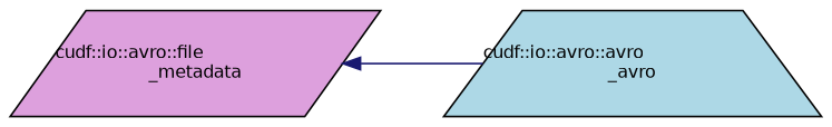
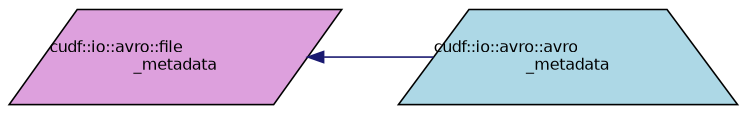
  digraph {
    rankdir=LR
    node [color=black fontname=Helvetica fontsize=10 style=filled]
    n1 [fillcolor=plum height=0.2 label="cudf::io::avro::file\l_metadata" shape=parallelogram width=0.4]
-   n2 [fillcolor=lightblue height=0.2 label="cudf::io::avro::avro\l_avro" shape=trapezium width=0.4]
+   n2 [fillcolor=lightblue height=0.2 label="cudf::io::avro::avro\l_metadata" shape=trapezium width=0.4]
    n1 -> n2 [color=midnightblue dir=back fontname=Helvetica fontsize=10 labelfontname=Helvetica labelfontsize=10 style=solid]
  }
